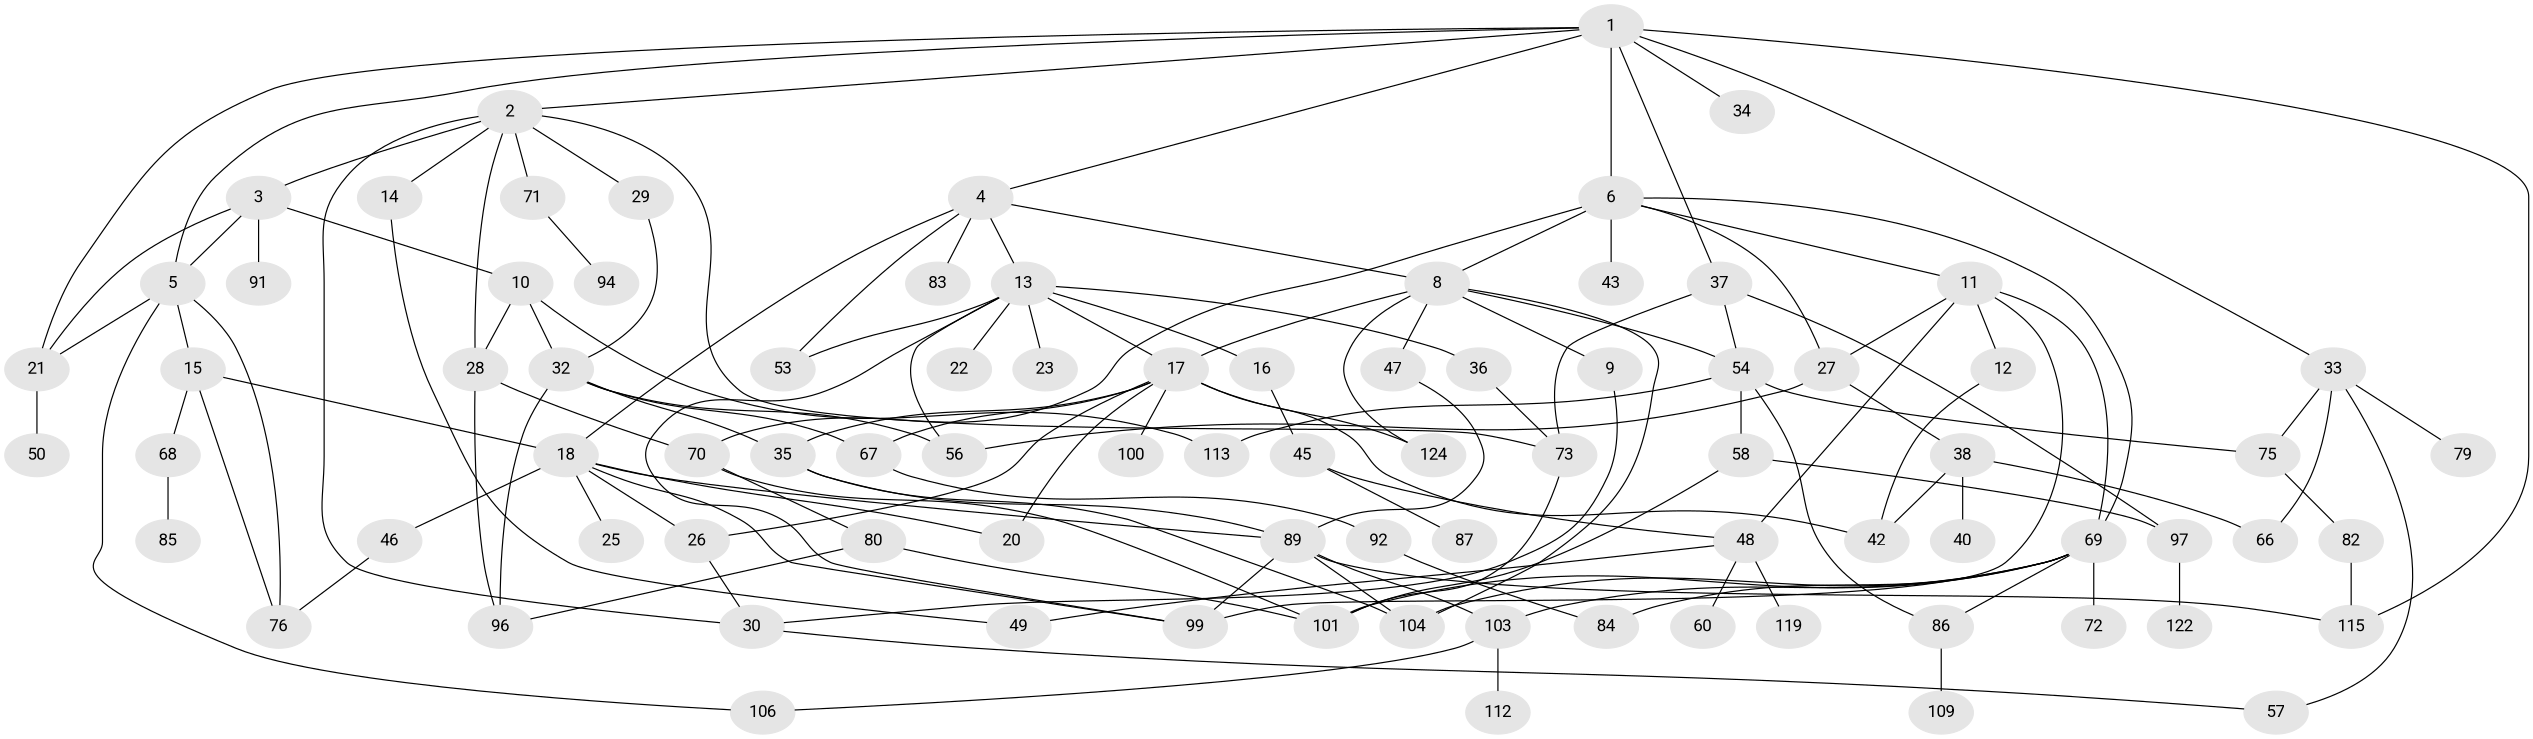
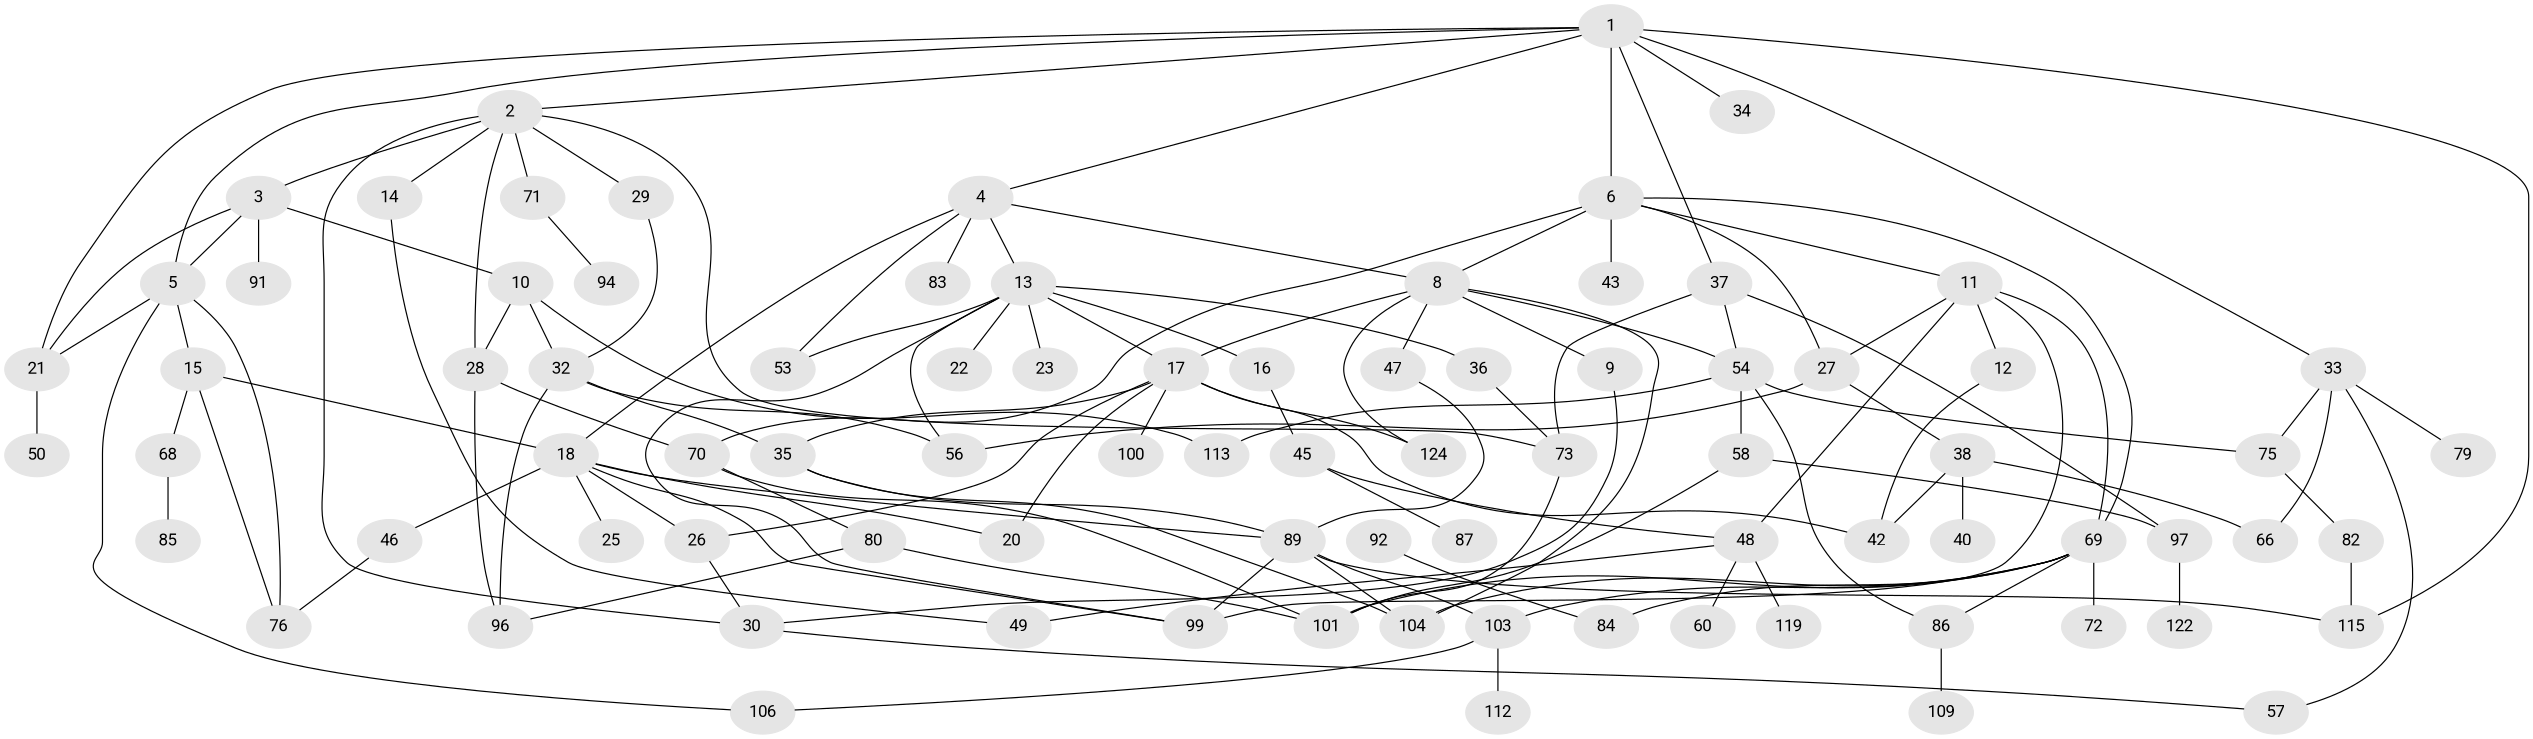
  graph {
    fontname=Roboto
    node [color=gray90 fontname=Roboto style=filled]
    edge [fontname=Roboto]
    1 [super="+31"]
    2 [super="+121"]
    4 [super="+74"]
    5 [super="+39"]
    6 [super="+7"]
    21
    33
    34
    37 [super="+98"]
    115
    3 [super="+118"]
    14
    28 [super="+51"]
    29
    30 [super="+65"]
    71
    73
    8 [super="+41"]
    13 [super="+19"]
    18 [super="+117"]
    53 [super="+120"]
    83
    15 [super="+90"]
    76 [super="+77"]
    106
    11 [super="+55"]
    27
    43
    69 [super="+108"]
    70
    50
    57 [super="+110"]
    66
    75
    79
    54
    97 [super="+123"]
    10 [super="+59"]
    91
    49
    96
    32 [super="+44"]
    94
    101 [super="+125"]
    n45 [label=113]
    9 [super="+24"]
    17 [super="+62"]
    47
    104 [super="+114"]
    124
    99 [super="+107"]
    16
    22
    23
    36
    56 [super="+113"]
    20 [super="+61"]
    26
    25
    46 [super="+78"]
    89 [super="+95"]
    68
    12
    48 [super="+63"]
    38 [super="+64"]
    86 [super="+93"]
    72
    84
    103 [super="+111"]
    80 [super="+88"]
    42 [super="+81"]
    35 [super="+52"]
-   67
    100
    58 [super="+102"]
    60
    119
    45
    85
    87
    92
    40
    82 [super="+105"]
    122
    109
    112
    1 -- 2
    1 -- 4
    1 -- 5
    1 -- 6
    1 -- 21
    1 -- 33
    1 -- 34
    1 -- 37
    1 -- 115
    2 -- 3
    2 -- 14
    2 -- 28
    2 -- 29
    2 -- 30
    2 -- 71
    2 -- 73
    4 -- 8
    4 -- 13
    4 -- 18
    4 -- 53
    4 -- 83
    5 -- 21
    5 -- 15
    5 -- 76
    5 -- 106
    6 -- 8
    6 -- 11
    6 -- 27
    6 -- 43
    6 -- 69
    6 -- 70
    21 -- 50
    33 -- 57
    33 -- 66
    33 -- 75
    33 -- 79
    37 -- 73
    37 -- 54
    37 -- 97
    3 -- 5
    3 -- 21
    3 -- 10
    3 -- 91
    14 -- 49
    28 -- 70
    28 -- 96
    29 -- 32
    30 -- 57
    71 -- 94
    73 -- 101
    8 -- 54
    8 -- 9
    8 -- 17
    8 -- 47
    8 -- 104
    8 -- 124
    13 -- 53
    13 -- 17
    13 -- 99
    13 -- 16
    13 -- 22
    13 -- 23
    13 -- 36
    13 -- 56
    18 -- 99
    18 -- 20
    18 -- 26
    18 -- 25
    18 -- 46
    18 -- 89
    15 -- 18
    15 -- 76
    15 -- 68
    11 -- 27
    11 -- 69
    11 -- 99
    11 -- 12
    11 -- 48
    27 -- 56
    27 -- 38
    69 -- 101
    69 -- 104
    69 -- 86
    69 -- 72
    69 -- 84
    69 -- 103
    70 -- 101
    70 -- 80
    75 -- 82
    54 -- 75
    54 -- n45
    54 -- 86
    54 -- 58
    97 -- 122
    10 -- 28
    10 -- 32
    10 -- n45
    32 -- 96
    32 -- 56
    32 -- 35
-   32 -- 67
    9 -- 30
    17 -- 124
    17 -- 20
    17 -- 26
    17 -- 42
    17 -- 35
-   17 -- 67 [weight=2]
    17 -- 100
    47 -- 89
    16 -- 45
    36 -- 73
    26 -- 30
    46 -- 76
    89 -- 115
    89 -- 104
    89 -- 99
    89 -- 103
    68 -- 85
    12 -- 42
    48 -- 49
    48 -- 60
    48 -- 119
    38 -- 66
    38 -- 42
    38 -- 40
    86 -- 109
    103 -- 106
    103 -- 112
    80 -- 96
    80 -- 101
    35 -- 104
    35 -- 89
-   67 -- 92
    58 -- 97
    58 -- 101
    45 -- 48 [weight=2]
    45 -- 87
    92 -- 84
    82 -- 115
  }
